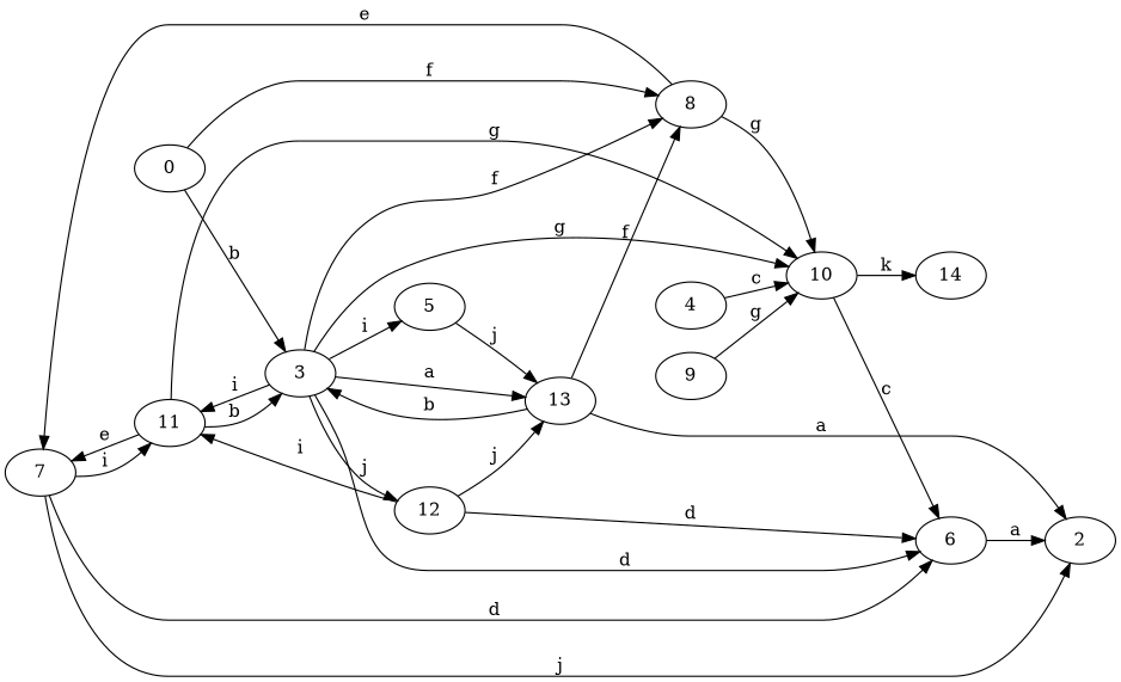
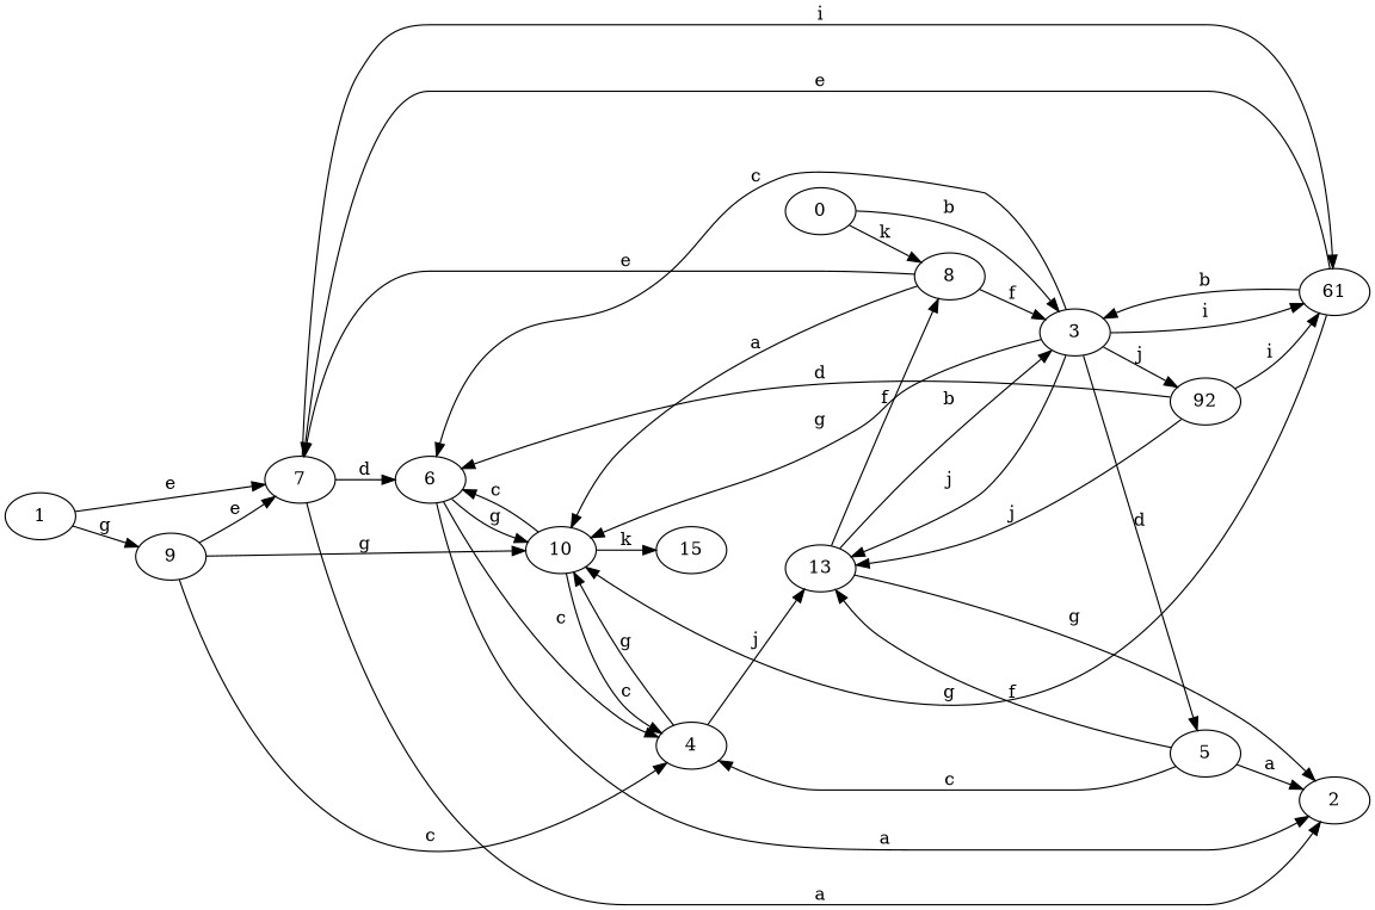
  strict digraph {
    rankdir=LR
+   1
    7
    9
    6
-   11
+   11 [label=61]
    2
    10
    4
    3
    5
    8
-   12
+   12 [label=92]
    13
-   14
+   14 [label=15]
    0
+   1 -> 7 [label=e]
+   1 -> 9 [label=g]
    7 -> 6 [label=d]
    7 -> 11 [label=i]
-   7 -> 2 [label=j]
+   7 -> 2 [label=a]
+   9 -> 7 [label=e]
    9 -> 10 [label=g]
+   9 -> 4 [label=c]
    6 -> 2 [label=a]
+   6 -> 10 [label=g]
+   6 -> 4 [label=c]
    11 -> 7 [label=e]
    11 -> 10 [label=g]
    11 -> 3 [label=b]
    10 -> 6 [label=c]
+   10 -> 4 [label=c]
    10 -> 14 [label=k]
-   4 -> 10 [label=c]
-   3 -> 6 [label=d]
+   4 -> 10 [label=g]
+   4 -> 13 [label=j]
+   3 -> 6 [label=c]
    3 -> 11 [label=i]
    3 -> 10 [label=g]
-   3 -> 5 [label=i]
-   3 -> 8 [label=f]
+   3 -> 5 [label=d]
+   8 -> 3 [label=f]
    3 -> 12 [label=j]
-   3 -> 13 [label=a]
-   5 -> 13 [label=j]
+   3 -> 13 [label=j]
+   5 -> 2 [label=a]
+   5 -> 4 [label=c]
+   5 -> 13 [label=f]
    8 -> 7 [label=e]
-   8 -> 10 [label=g]
+   8 -> 10 [label=a]
    12 -> 6 [label=d]
    12 -> 11 [label=i]
    12 -> 13 [label=j]
-   13 -> 2 [label=a]
+   13 -> 2 [label=g]
    13 -> 3 [label=b]
    13 -> 8 [label=f]
    0 -> 3 [label=b]
-   0 -> 8 [label=f]
+   0 -> 8 [label=k]
  }
